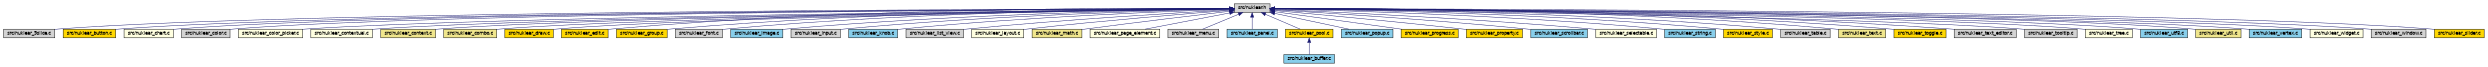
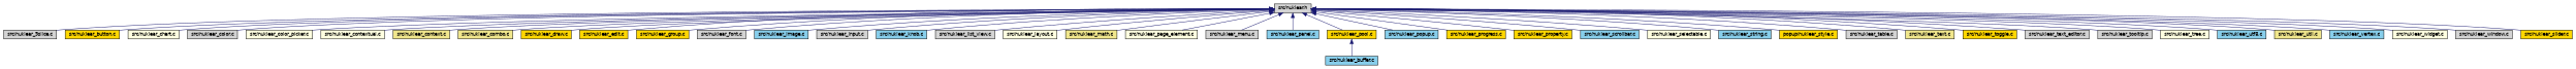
  digraph {
    node [color=black fillcolor=lightgrey fontname=Helvetica fontsize=10 shape=record style=filled]
    edge [color=midnightblue dir=back fontname=Helvetica fontsize=10 labelfontname=Helvetica labelfontsize=10 style=solid]
    n1 [fontcolor=black height=0.2 label="src/nuklear.h" width=0.4]
    n2 [height=0.2 label="src/nuklear_9slice.c" width=0.4]
    n3 [fillcolor=gold height=0.2 label="src/nuklear_button.c" width=0.4]
    n4 [fillcolor=lightyellow height=0.2 label="src/nuklear_chart.c" width=0.4]
    n5 [height=0.2 label="src/nuklear_color.c" width=0.4]
    n6 [fillcolor=lightyellow height=0.2 label="src/nuklear_color_picker.c" width=0.4]
    n7 [fillcolor=lightyellow height=0.2 label="src/nuklear_contextual.c" width=0.4]
    n8 [fillcolor=khaki height=0.2 label="src/nuklear_context.c" width=0.4]
    n9 [fillcolor=khaki height=0.2 label="src/nuklear_combo.c" width=0.4]
    n10 [fillcolor=gold height=0.2 label="src/nuklear_draw.c" width=0.4]
    n11 [fillcolor=gold height=0.2 label="src/nuklear_edit.c" width=0.4]
    n12 [fillcolor=gold height=0.2 label="src/nuklear_group.c" width=0.4]
    n13 [height=0.2 label="src/nuklear_font.c" width=0.4]
    n14 [fillcolor=skyblue height=0.2 label="src/nuklear_image.c" width=0.4]
    n15 [height=0.2 label="src/nuklear_input.c" width=0.4]
    n16 [fillcolor=skyblue height=0.2 label="src/nuklear_knob.c" width=0.4]
    n17 [height=0.2 label="src/nuklear_list_view.c" width=0.4]
    n18 [fillcolor=lightyellow height=0.2 label="src/nuklear_layout.c" width=0.4]
    n19 [fillcolor=khaki height=0.2 label="src/nuklear_math.c" width=0.4]
    n20 [fillcolor=lightyellow height=0.2 label="src/nuklear_page_element.c" width=0.4]
    n21 [height=0.2 label="src/nuklear_menu.c" width=0.4]
    n22 [fillcolor=skyblue height=0.2 label="src/nuklear_panel.c" width=0.4]
    n23 [fillcolor=gold height=0.2 label="src/nuklear_pool.c" width=0.4]
    n24 [fillcolor=skyblue height=0.2 label="src/nuklear_popup.c" width=0.4]
    n25 [fillcolor=gold height=0.2 label="src/nuklear_progress.c" width=0.4]
    n26 [fillcolor=gold height=0.2 label="src/nuklear_property.c" width=0.4]
    n27 [fillcolor=skyblue height=0.2 label="src/nuklear_scrollbar.c" width=0.4]
    n28 [fillcolor=lightyellow height=0.2 label="src/nuklear_selectable.c" width=0.4]
    n29 [fillcolor=skyblue height=0.2 label="src/nuklear_string.c" width=0.4]
-   n30 [fillcolor=gold height=0.2 label="src/nuklear_style.c" width=0.4]
+   n30 [fillcolor=gold height=0.2 label="popup/nuklear_style.c" width=0.4]
    n31 [height=0.2 label="src/nuklear_table.c" width=0.4]
    n32 [fillcolor=khaki height=0.2 label="src/nuklear_text.c" width=0.4]
    n33 [fillcolor=gold height=0.2 label="src/nuklear_toggle.c" width=0.4]
    n34 [height=0.2 label="src/nuklear_text_editor.c" width=0.4]
    n35 [height=0.2 label="src/nuklear_tooltip.c" width=0.4]
    n36 [fillcolor=lightyellow height=0.2 label="src/nuklear_tree.c" width=0.4]
    n37 [fillcolor=skyblue height=0.2 label="src/nuklear_utf8.c" width=0.4]
    n38 [fillcolor=khaki height=0.2 label="src/nuklear_util.c" width=0.4]
    n39 [fillcolor=skyblue height=0.2 label="src/nuklear_vertex.c" width=0.4]
    n40 [fillcolor=lightyellow height=0.2 label="src/nuklear_widget.c" width=0.4]
    n41 [height=0.2 label="src/nuklear_window.c" width=0.4]
    n42 [fillcolor=gold height=0.2 label="src/nuklear_slider.c" width=0.4]
    n43 [fillcolor=skyblue height=0.2 label="src/nuklear_buffer.c" width=0.4]
    n1 -> n2
    n1 -> n3
    n1 -> n4
    n1 -> n5
    n1 -> n6
    n1 -> n7
    n1 -> n8
    n1 -> n9
    n1 -> n10
    n1 -> n11
    n1 -> n12
    n1 -> n13
    n1 -> n14
    n1 -> n15
    n1 -> n16
    n1 -> n17
    n1 -> n18
    n1 -> n19
    n1 -> n20
    n1 -> n21
    n1 -> n22
    n1 -> n23
    n1 -> n24
    n1 -> n25
    n1 -> n26
    n1 -> n27
    n1 -> n28
    n1 -> n29
    n1 -> n30
    n1 -> n31
    n1 -> n32
    n1 -> n33
    n1 -> n34
    n1 -> n35
    n1 -> n36
    n1 -> n37
    n1 -> n38
    n1 -> n39
    n1 -> n40
    n1 -> n41
    n1 -> n42
    n23 -> n43
  }
